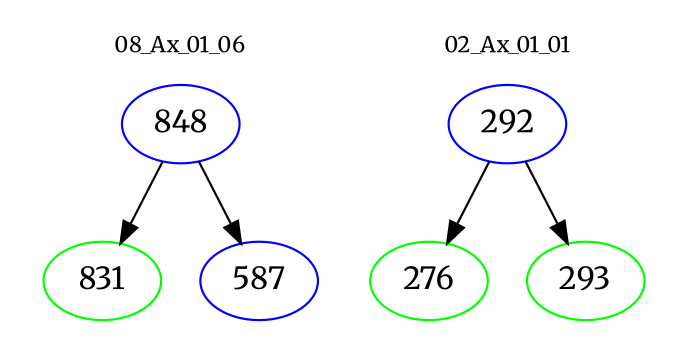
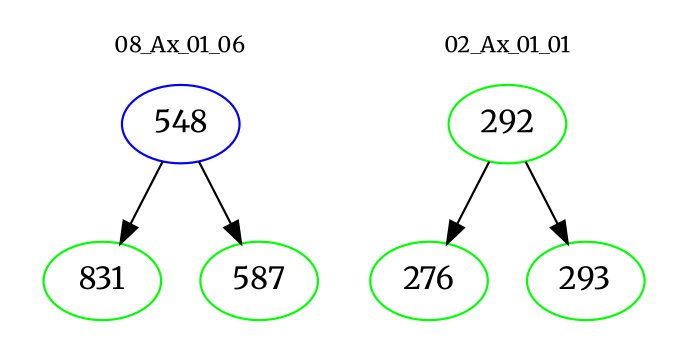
  digraph {
    fontname=Merriweather
    node [color=green fontname=Merriweather]
    edge [color=black fontname=Merriweather]
-   n1 [color=blue label=848]
+   n1 [color=blue label=548]
    n2 [label=831]
-   n3 [color=blue label=587]
-   n4 [color=blue label=292]
+   n3 [label=587]
+   n4 [label=292]
    n5 [label=276]
    n6 [label=293]
    subgraph cluster_1 {
      color=white
      fontsize=10
      label="08_Ax_01_06"
      n1
      n2
      n3
    }
    subgraph cluster_2 {
      color=white
      fontsize=10
      label="02_Ax_01_01"
      n4
      n5
      n6
    }
    n1 -> n2
    n1 -> n3
    n4 -> n5
    n4 -> n6
  }
